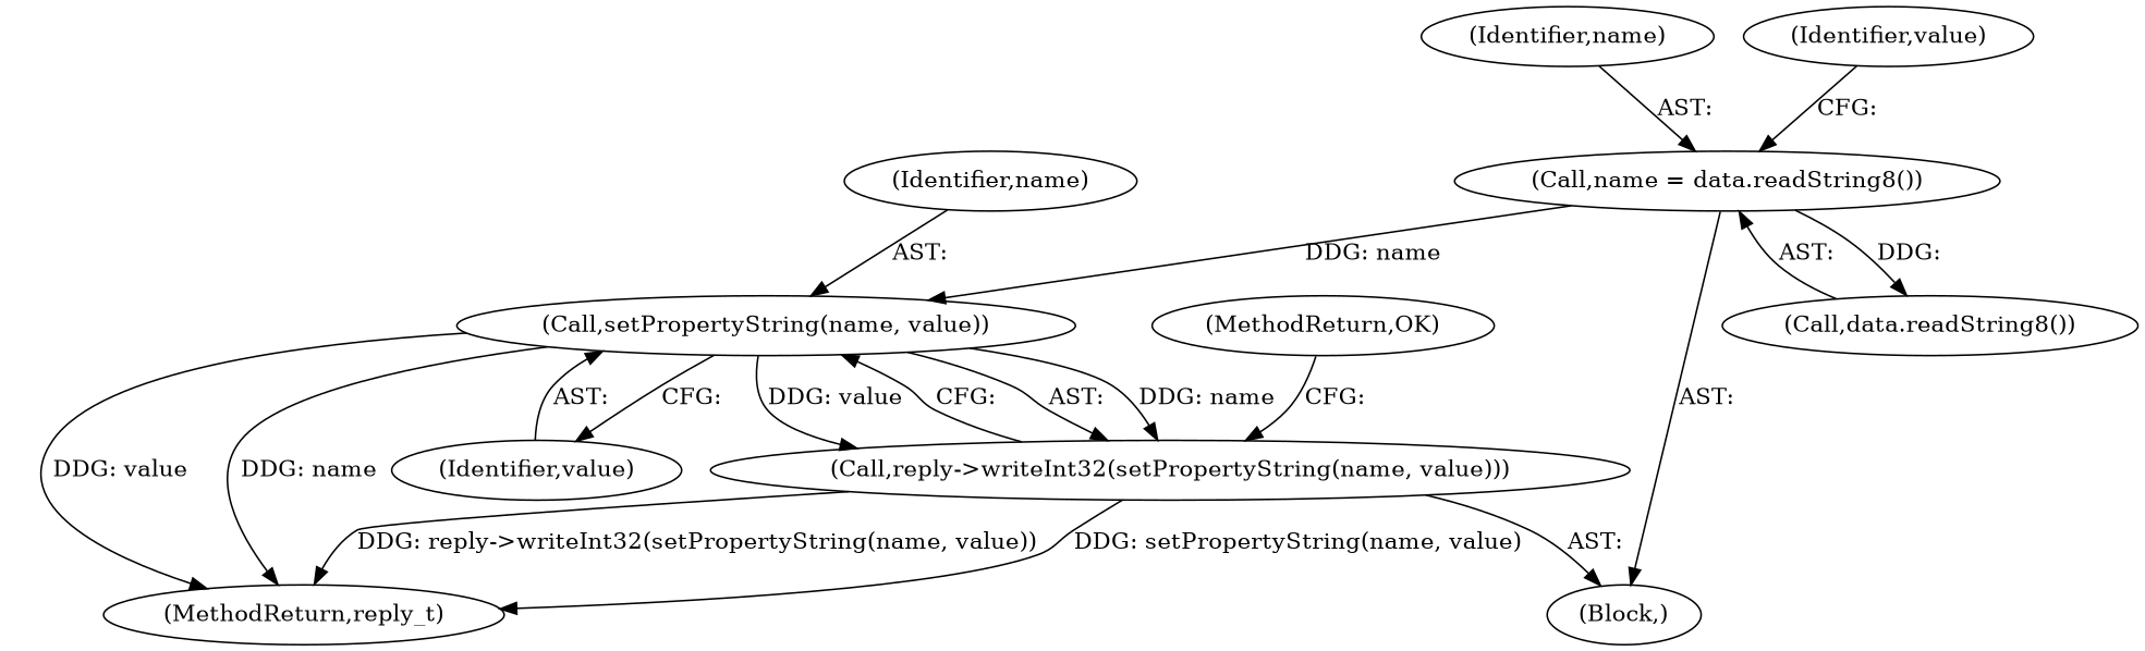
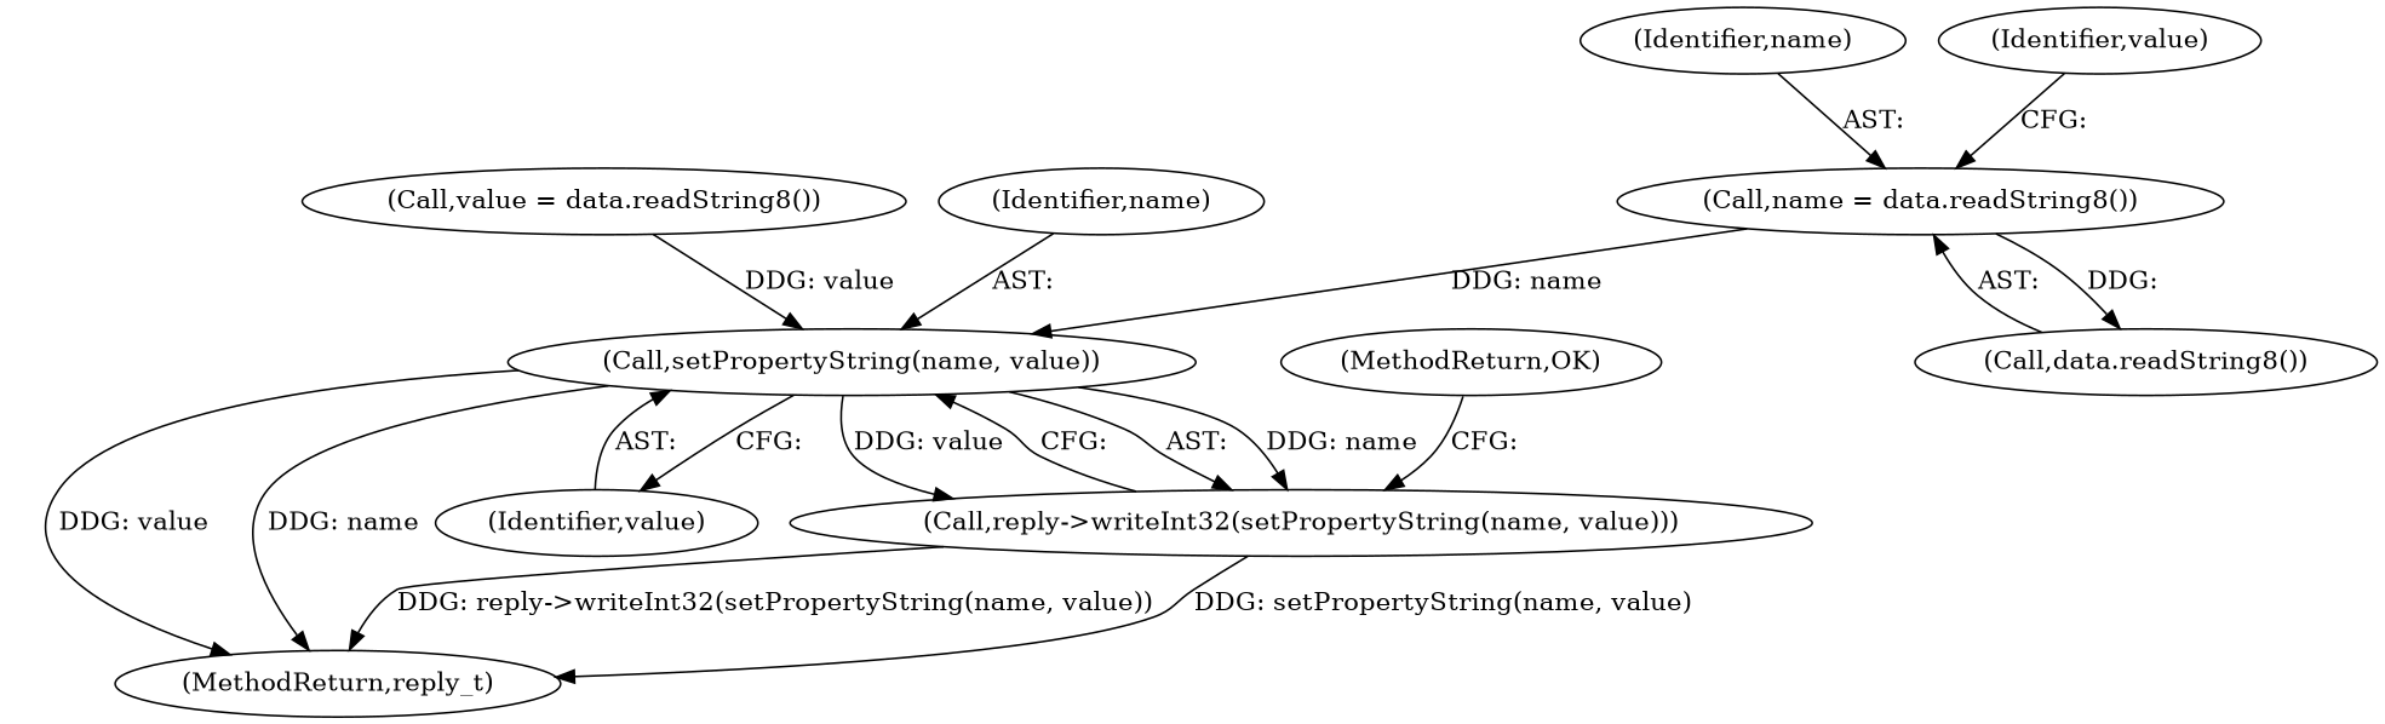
  digraph {
    n1 [label="(Call,name = data.readString8())"]
    n2 [label="(Call,setPropertyString(name, value))"]
    n3 [label="(Call,data.readString8())"]
-   n4 [label="(Block,)"]
    n5 [label="(Call,reply->writeInt32(setPropertyString(name, value)))"]
    n6 [label="(MethodReturn,reply_t)"]
    n7 [label="(Identifier,value)"]
    n8 [label="(Identifier,name)"]
+   n9 [label="(Call,value = data.readString8())"]
    n10 [label="(MethodReturn,OK)"]
    n11 [label="(Identifier,value)"]
    n12 [label="(Identifier,name)"]
    n1 -> n2 [label="DDG: name"]
    n1 -> n3 [label="DDG: "]
-   n1 -> n4 [label="AST: "]
    n2 -> n5 [label="AST: "]
    n2 -> n5 [label="DDG: name"]
    n2 -> n5 [label="DDG: value"]
    n2 -> n6 [label="DDG: value"]
    n2 -> n6 [label="DDG: name"]
    n2 -> n7 [label="CFG: "]
    n3 -> n1 [label="AST: "]
    n5 -> n2 [label="CFG: "]
-   n5 -> n4 [label="AST: "]
    n5 -> n6 [label="DDG: reply->writeInt32(setPropertyString(name, value))"]
    n5 -> n6 [label="DDG: setPropertyString(name, value)"]
    n7 -> n2 [label="AST: "]
    n8 -> n1 [label="AST: "]
+   n9 -> n2 [label="DDG: value"]
    n10 -> n5 [label="CFG: "]
    n11 -> n1 [label="CFG: "]
    n12 -> n2 [label="AST: "]
  }
